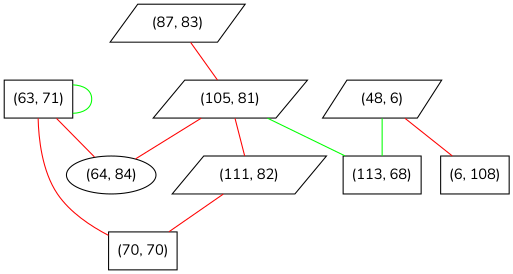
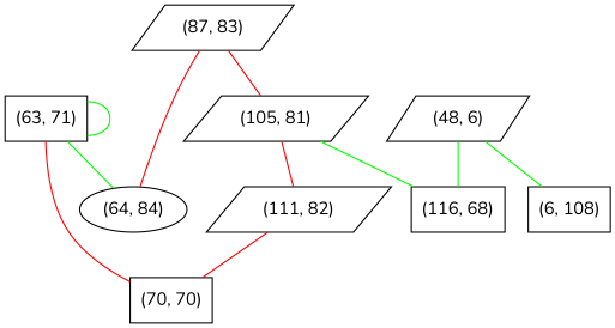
  graph {
    fontname=Nunito
    node [fontname=Nunito shape=parallelogram]
    edge [color=red fontname=Nunito weight=1]
    "(87, 83)"
    "(64, 84)" [shape=ellipse]
    "(105, 81)"
-   "(113, 68)" [shape=box]
+   "(113, 68)" [shape=box label="(116, 68)"]
    "(111, 82)"
    "(48, 6)"
    "(6, 108)" [shape=box]
    "(63, 71)" [shape=box]
    "(70, 70)" [shape=box]
-   "(105, 81)" -- "(64, 84)"
+   "(87, 83)" -- "(64, 84)"
    "(87, 83)" -- "(105, 81)"
    "(105, 81)" -- "(113, 68)" [color=green]
    "(105, 81)" -- "(111, 82)"
    "(111, 82)" -- "(70, 70)"
    "(48, 6)" -- "(113, 68)" [color=green weight=2]
-   "(48, 6)" -- "(6, 108)"
-   "(63, 71)" -- "(64, 84)"
+   "(48, 6)" -- "(6, 108)" [color=green]
+   "(63, 71)" -- "(64, 84)" [color=green]
    "(63, 71)" -- "(63, 71)" [color=green weight=2]
    "(63, 71)" -- "(70, 70)"
  }
